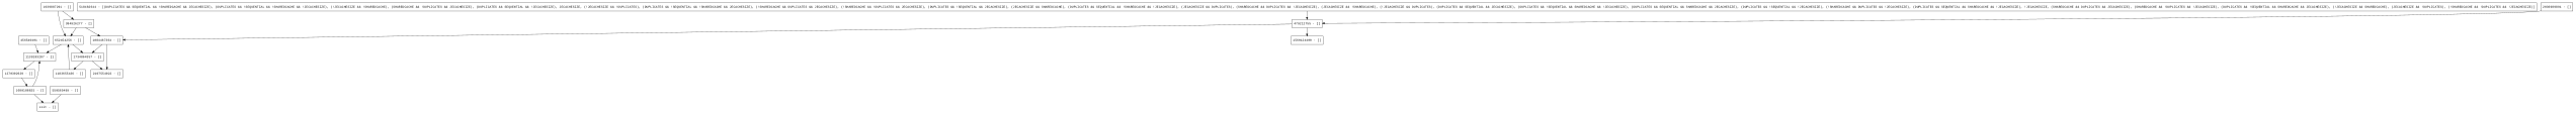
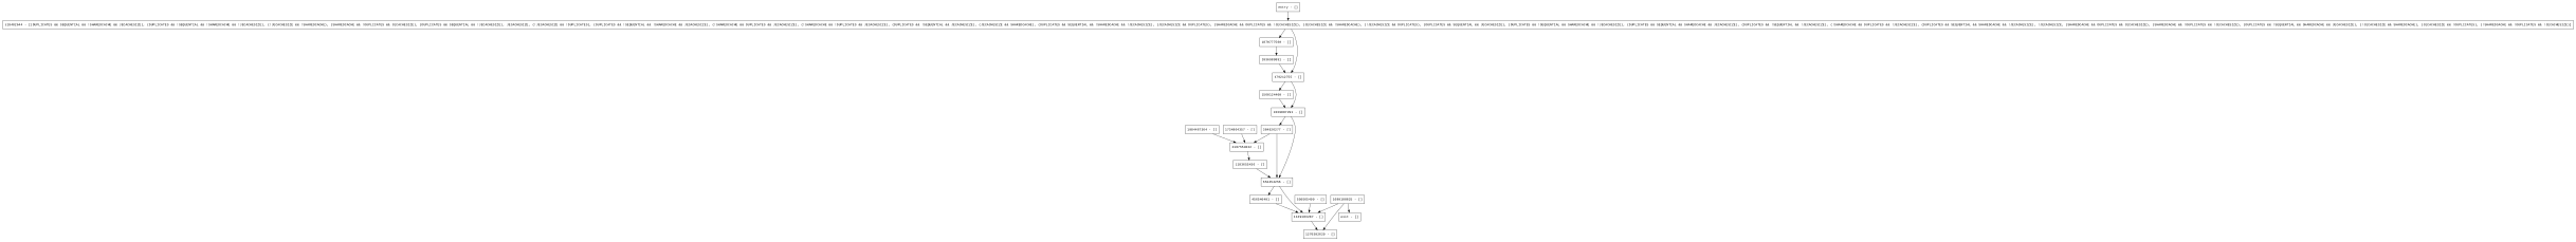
  digraph {
    fontname="Liberation Mono"
    node [fontname="Liberation Mono" shape=record]
    edge [fontname="Liberation Mono"]
    n1 [label="456540401 - []"]
    n2 [label="1139183287 - []"]
    n3 [label="1270302629 - []"]
    n4 [label="384926277 - []"]
    n5 [label="1084467364 - []"]
    n6 [label="652454256 - []"]
    n7 [label="1734864357 - []"]
    n8 [label="2107554022 - []"]
    n9 [label="1560124400 - []"]
    n10 [label="1039887291 - []"]
    n11 [label="550565499 - []"]
    n12 [label="exit - []"]
    n13 [label="1183655436 - []"]
    n14 [label="518482644 - [(DUPLICATES && SEQUENTIAL && !SHAREDCACHE && JECACHESIZE), (DUPLICATES && !SEQUENTIAL && !SHAREDCACHE && !JECACHESIZE), (!JECACHESIZE && !SHAREDCACHE), (SHAREDCACHE && !DUPLICATES && JECACHESIZE), (DUPLICATES && SEQUENTIAL && !JECACHESIZE), JECACHESIZE, (!JECACHESIZE && !DUPLICATES), (DUPLICATES && !SEQUENTIAL && !SHAREDCACHE && JECACHESIZE), (!SHAREDCACHE && DUPLICATES && JECACHESIZE), (!SHAREDCACHE && !DUPLICATES && JECACHESIZE), (DUPLICATES && !SEQUENTIAL && JECACHESIZE), (JECACHESIZE && SHAREDCACHE), (DUPLICATES && SEQUENTIAL && !SHAREDCACHE && !JECACHESIZE), (JECACHESIZE && DUPLICATES), (SHAREDCACHE && DUPLICATES && !JECACHESIZE), (JECACHESIZE && !SHAREDCACHE), (!JECACHESIZE && DUPLICATES), (DUPLICATES && SEQUENTIAL && JECACHESIZE), (DUPLICATES && !SEQUENTIAL && SHAREDCACHE && !JECACHESIZE), (DUPLICATES && SEQUENTIAL && SHAREDCACHE && JECACHESIZE), (DUPLICATES && !SEQUENTIAL && !JECACHESIZE), (!SHAREDCACHE && DUPLICATES && !JECACHESIZE), (DUPLICATES && SEQUENTIAL && SHAREDCACHE && !JECACHESIZE), !JECACHESIZE, (SHAREDCACHE && DUPLICATES && JECACHESIZE), (SHAREDCACHE && !DUPLICATES && !JECACHESIZE), (DUPLICATES && !SEQUENTIAL && SHAREDCACHE && JECACHESIZE), (!JECACHESIZE && SHAREDCACHE), (JECACHESIZE && !DUPLICATES), (!SHAREDCACHE && !DUPLICATES && !JECACHESIZE)]"]
+   n15 [label="1870777560 - []"]
    n16 [label="479212755 - []"]
    n17 [label="2036989891 - []"]
    n18 [label="1680188825 - []"]
+   n19 [label="entry - []"]
    n1 -> n2
    n2 -> n3
-   n3 -> n18
-   n4 -> n5
+   n18 -> n3
+   n4 -> n8
    n4 -> n6
-   n5 -> n7
    n5 -> n8
-   n6 -> n7
+   n6 -> n1
    n6 -> n2
    n7 -> n8
-   n7 -> n13
+   n8 -> n13
+   n9 -> n10
    n10 -> n4
    n10 -> n6
-   n11 -> n12
+   n11 -> n2
    n13 -> n6
+   n14 -> n15
    n14 -> n16
+   n15 -> n17
    n16 -> n9
-   n16 -> n5
+   n16 -> n10
    n17 -> n16
    n18 -> n2
    n18 -> n12
+   n19 -> n14
  }
